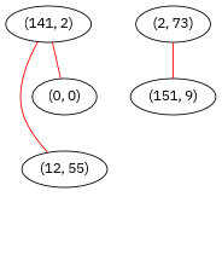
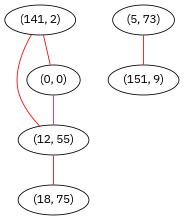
  graph {
    fontname="IBM Plex Sans"
    node [fontname="IBM Plex Sans"]
    edge [color=red fontname="IBM Plex Sans" weight=1]
    n1 [label="(12, 55)"]
    "(0, 0)"
+   "(18, 75)"
    "(141, 2)"
-   "(2, 73)"
+   "(2, 73)" [label="(5, 73)"]
    "(151, 9)"
+   n1 -- "(18, 75)"
+   "(0, 0)" -- n1 [color=purple weight=4]
    "(141, 2)" -- n1
    "(141, 2)" -- "(0, 0)"
    "(2, 73)" -- "(151, 9)"
  }
